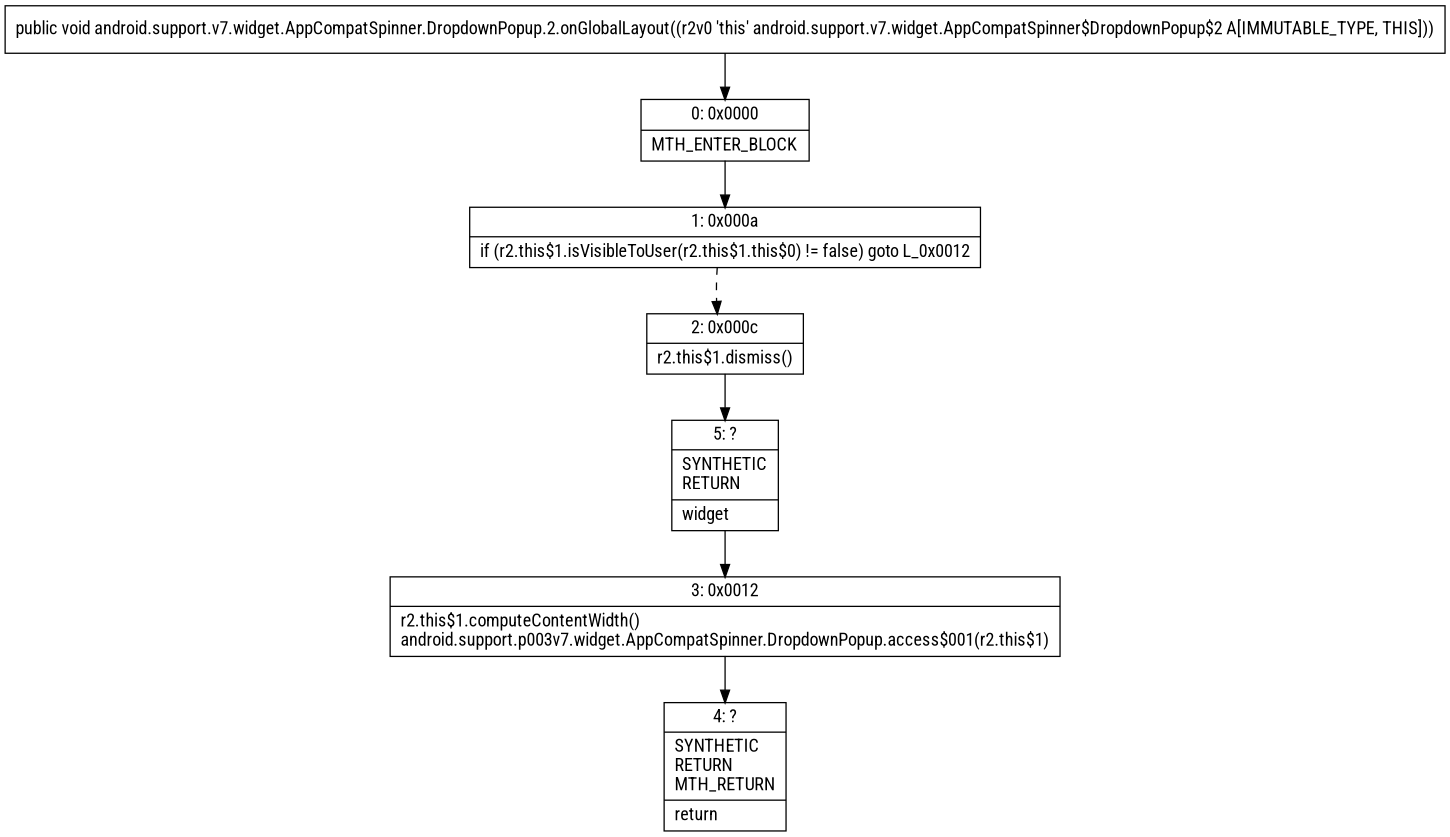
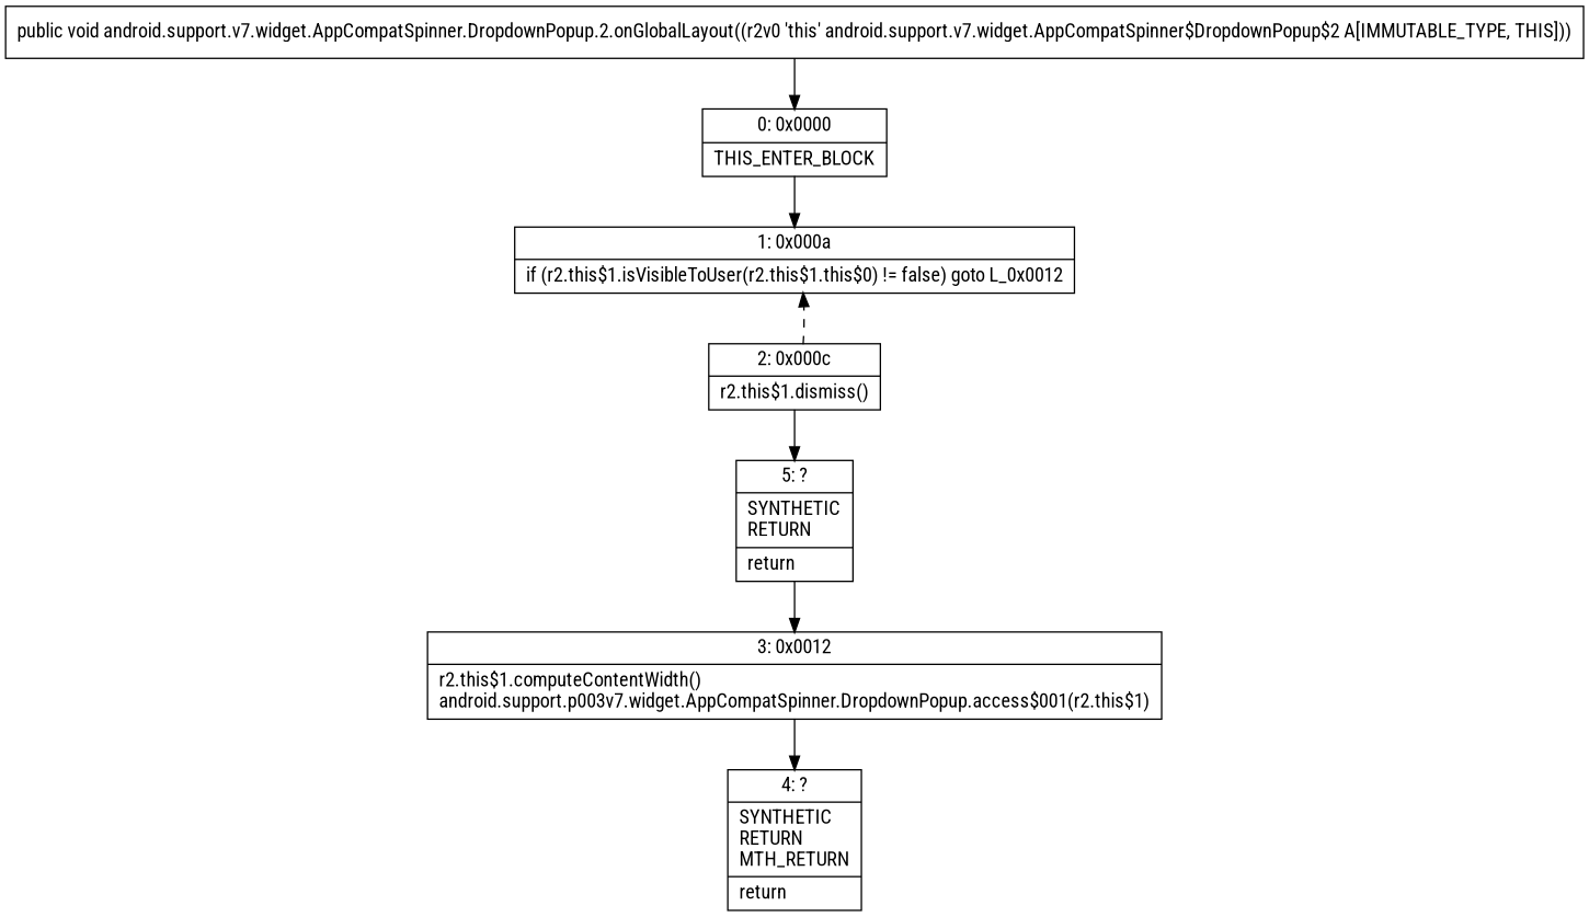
  digraph {
    fontname="Roboto Condensed"
    node [fontname="Roboto Condensed" shape=record]
    edge [fontname="Roboto Condensed"]
-   n1 [label="{0\:\ 0x0000|MTH_ENTER_BLOCK\l}"]
+   n1 [label="{0\:\ 0x0000|THIS_ENTER_BLOCK\l}"]
    n2 [label="{1\:\ 0x000a|if (r2.this$1.isVisibleToUser(r2.this$1.this$0) != false) goto L_0x0012\l}"]
    n3 [label="{2\:\ 0x000c|r2.this$1.dismiss()\l}"]
-   n4 [label="{5\:\ ?|SYNTHETIC\lRETURN\l|widget\l}"]
+   n4 [label="{5\:\ ?|SYNTHETIC\lRETURN\l|return\l}"]
    n5 [label="{3\:\ 0x0012|r2.this$1.computeContentWidth()\landroid.support.p003v7.widget.AppCompatSpinner.DropdownPopup.access$001(r2.this$1)\l}"]
    n6 [label="{4\:\ ?|SYNTHETIC\lRETURN\lMTH_RETURN\l|return\l}"]
    n7 [label="{public void android.support.v7.widget.AppCompatSpinner.DropdownPopup.2.onGlobalLayout((r2v0 'this' android.support.v7.widget.AppCompatSpinner$DropdownPopup$2 A[IMMUTABLE_TYPE, THIS])) }"]
    n1 -> n2
-   n2 -> n3 [style=dashed]
+   n3 -> n2 [style=dashed]
    n3 -> n4
    n4 -> n5
    n5 -> n6
    n7 -> n1
  }
